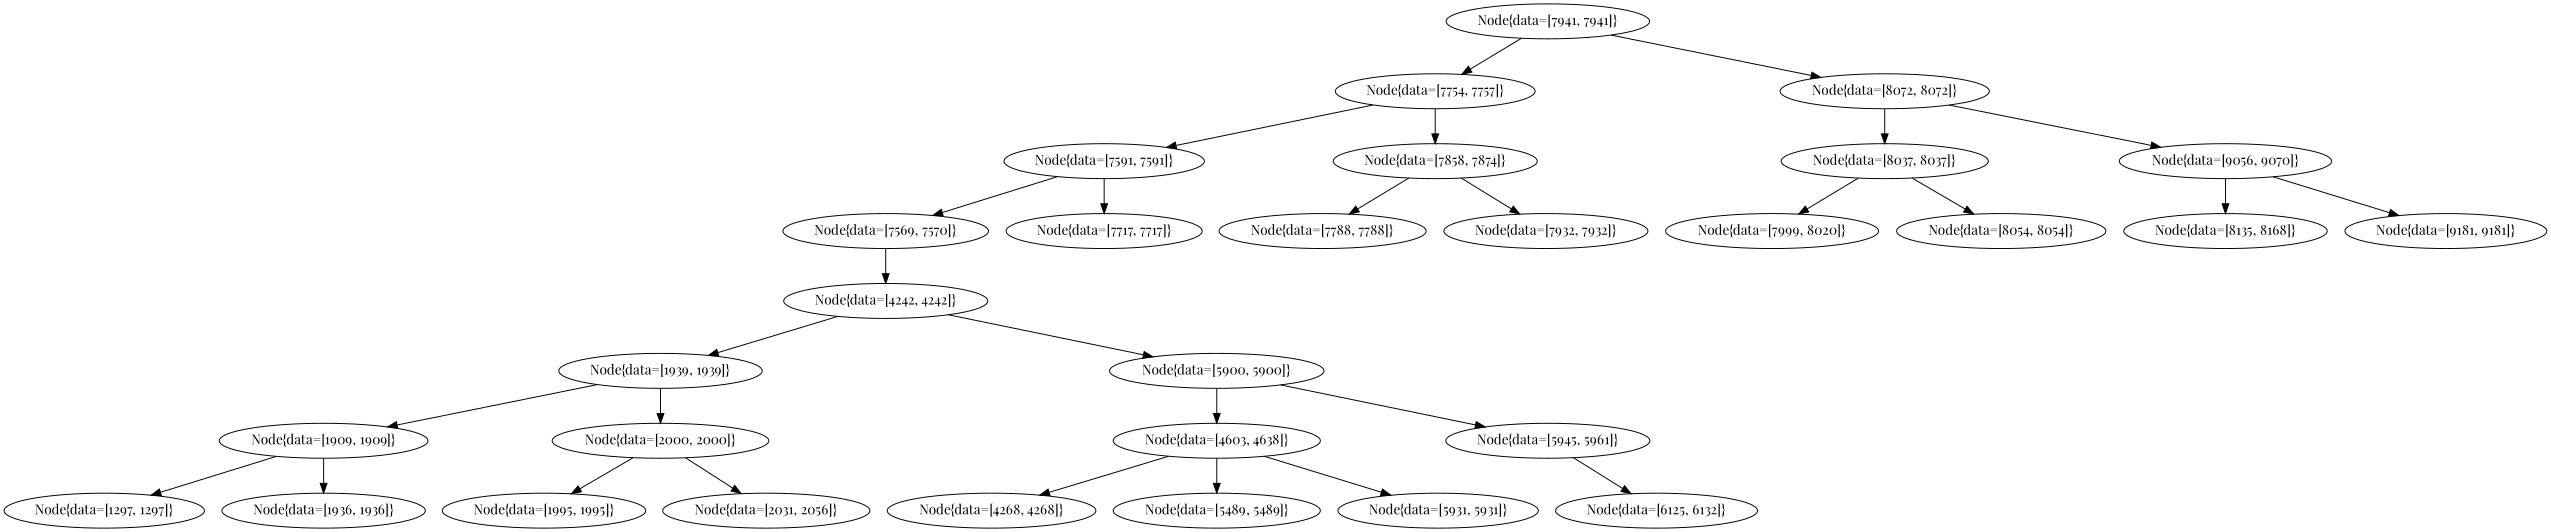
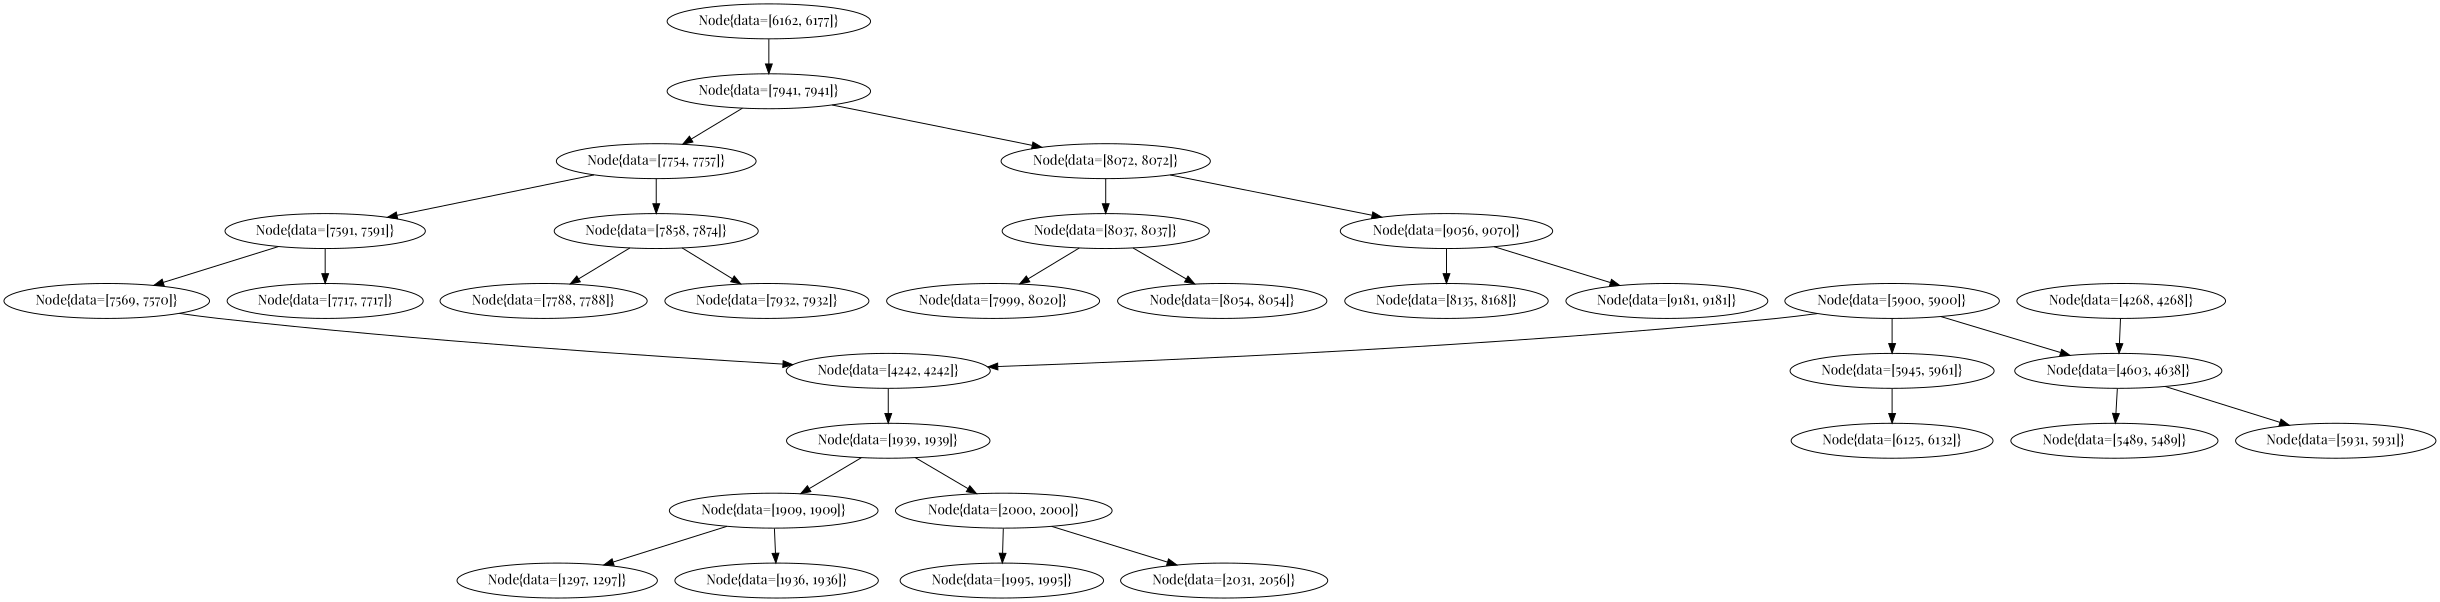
  digraph {
    fontname="Playfair Display"
    node [fontname="Playfair Display"]
    edge [fontname="Playfair Display"]
+   n1 [label="Node{data=[6162, 6177]}"]
    n2 [label="Node{data=[7941, 7941]}"]
    n3 [label="Node{data=[4242, 4242]}"]
    n4 [label="Node{data=[1939, 1939]}"]
    n5 [label="Node{data=[5900, 5900]}"]
    n6 [label="Node{data=[7754, 7757]}"]
    n7 [label="Node{data=[8072, 8072]}"]
    n8 [label="Node{data=[1909, 1909]}"]
    n9 [label="Node{data=[2000, 2000]}"]
    n10 [label="Node{data=[4603, 4638]}"]
    n11 [label="Node{data=[5945, 5961]}"]
    n12 [label="Node{data=[1297, 1297]}"]
    n13 [label="Node{data=[1936, 1936]}"]
    n14 [label="Node{data=[1995, 1995]}"]
    n15 [label="Node{data=[2031, 2056]}"]
    n16 [label="Node{data=[4268, 4268]}"]
    n17 [label="Node{data=[5489, 5489]}"]
    n18 [label="Node{data=[5931, 5931]}"]
    n19 [label="Node{data=[6125, 6132]}"]
    n20 [label="Node{data=[7591, 7591]}"]
    n21 [label="Node{data=[7858, 7874]}"]
    n22 [label="Node{data=[8037, 8037]}"]
    n23 [label="Node{data=[9056, 9070]}"]
    n24 [label="Node{data=[7569, 7570]}"]
    n25 [label="Node{data=[7717, 7717]}"]
    n26 [label="Node{data=[7788, 7788]}"]
    n27 [label="Node{data=[7932, 7932]}"]
    n28 [label="Node{data=[7999, 8020]}"]
    n29 [label="Node{data=[8054, 8054]}"]
    n30 [label="Node{data=[8135, 8168]}"]
    n31 [label="Node{data=[9181, 9181]}"]
+   n1 -> n2
    n2 -> n6
    n2 -> n7
    n3 -> n4
-   n3 -> n5
+   n5 -> n3
    n4 -> n8
    n4 -> n9
    n5 -> n10
    n5 -> n11
    n6 -> n20
    n6 -> n21
    n7 -> n22
    n7 -> n23
    n8 -> n12
    n8 -> n13
    n9 -> n14
    n9 -> n15
-   n10 -> n16
+   n16 -> n10
    n10 -> n17
    n10 -> n18
    n11 -> n19
    n20 -> n24
    n20 -> n25
    n21 -> n26
    n21 -> n27
    n22 -> n28
    n22 -> n29
    n23 -> n30
    n23 -> n31
    n24 -> n3
  }
